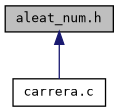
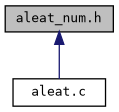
  digraph {
    fontname="DejaVu Sans Mono"
    node [color=black fontname="DejaVu Sans Mono" fontsize=10 shape=record style=filled]
    n1 [fillcolor=grey75 fontcolor=black height=0.2 label="aleat_num.h" width=0.4]
-   n2 [fillcolor=white height=0.2 label="carrera.c" width=0.4]
+   n2 [fillcolor=white height=0.2 label="aleat.c" width=0.4]
    n1 -> n2 [color=midnightblue dir=back fontname="DejaVu Sans Mono" fontsize=10 labelfontname=Helvetica labelfontsize=10 style=solid]
  }
